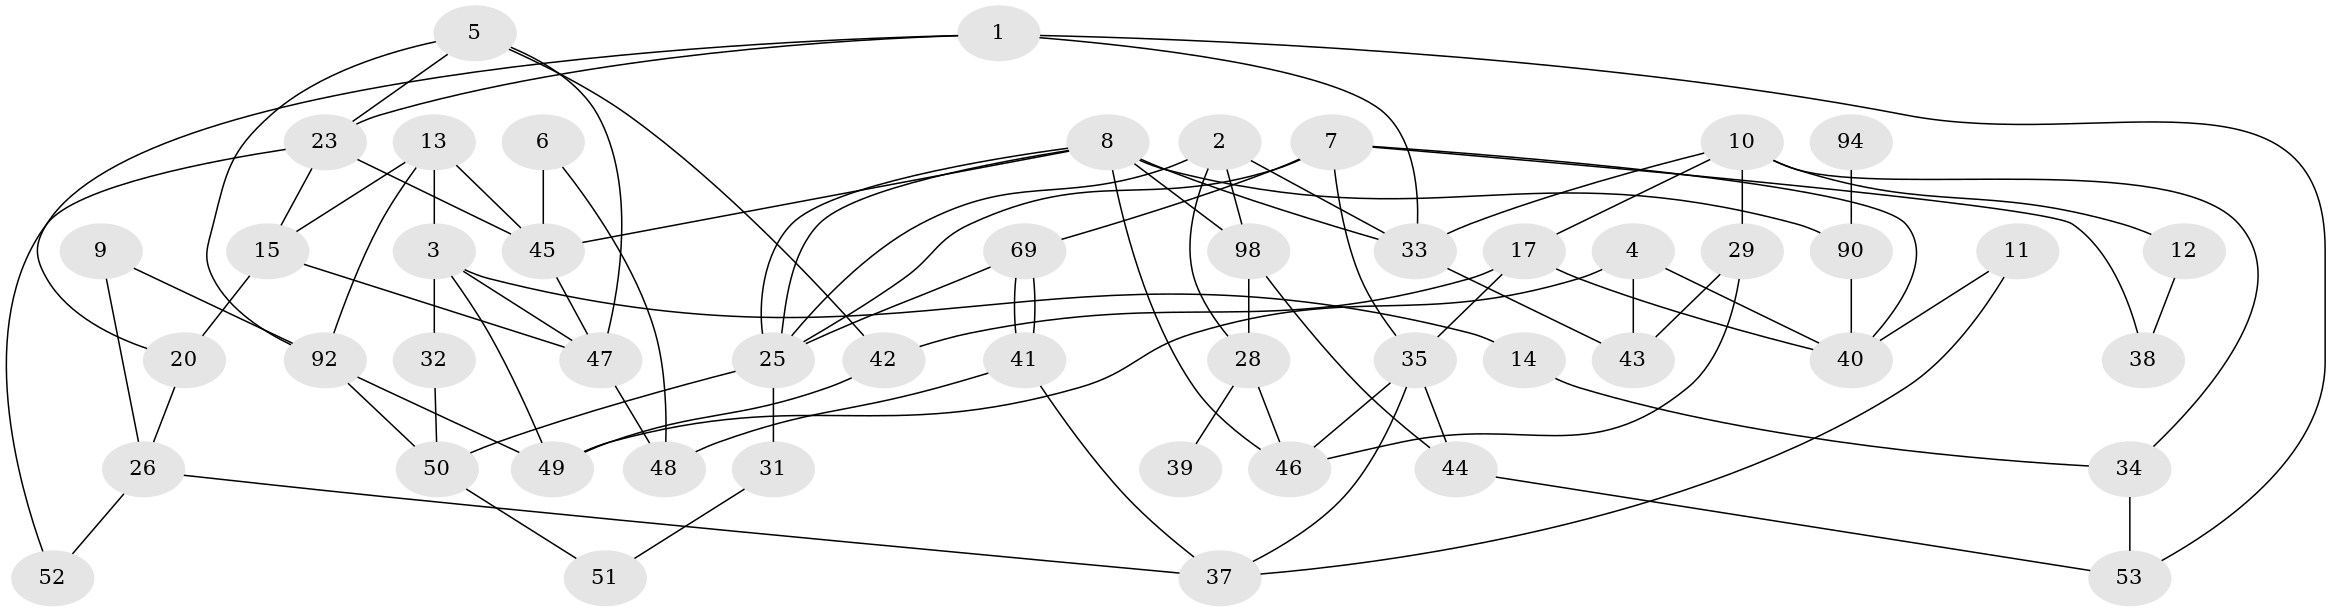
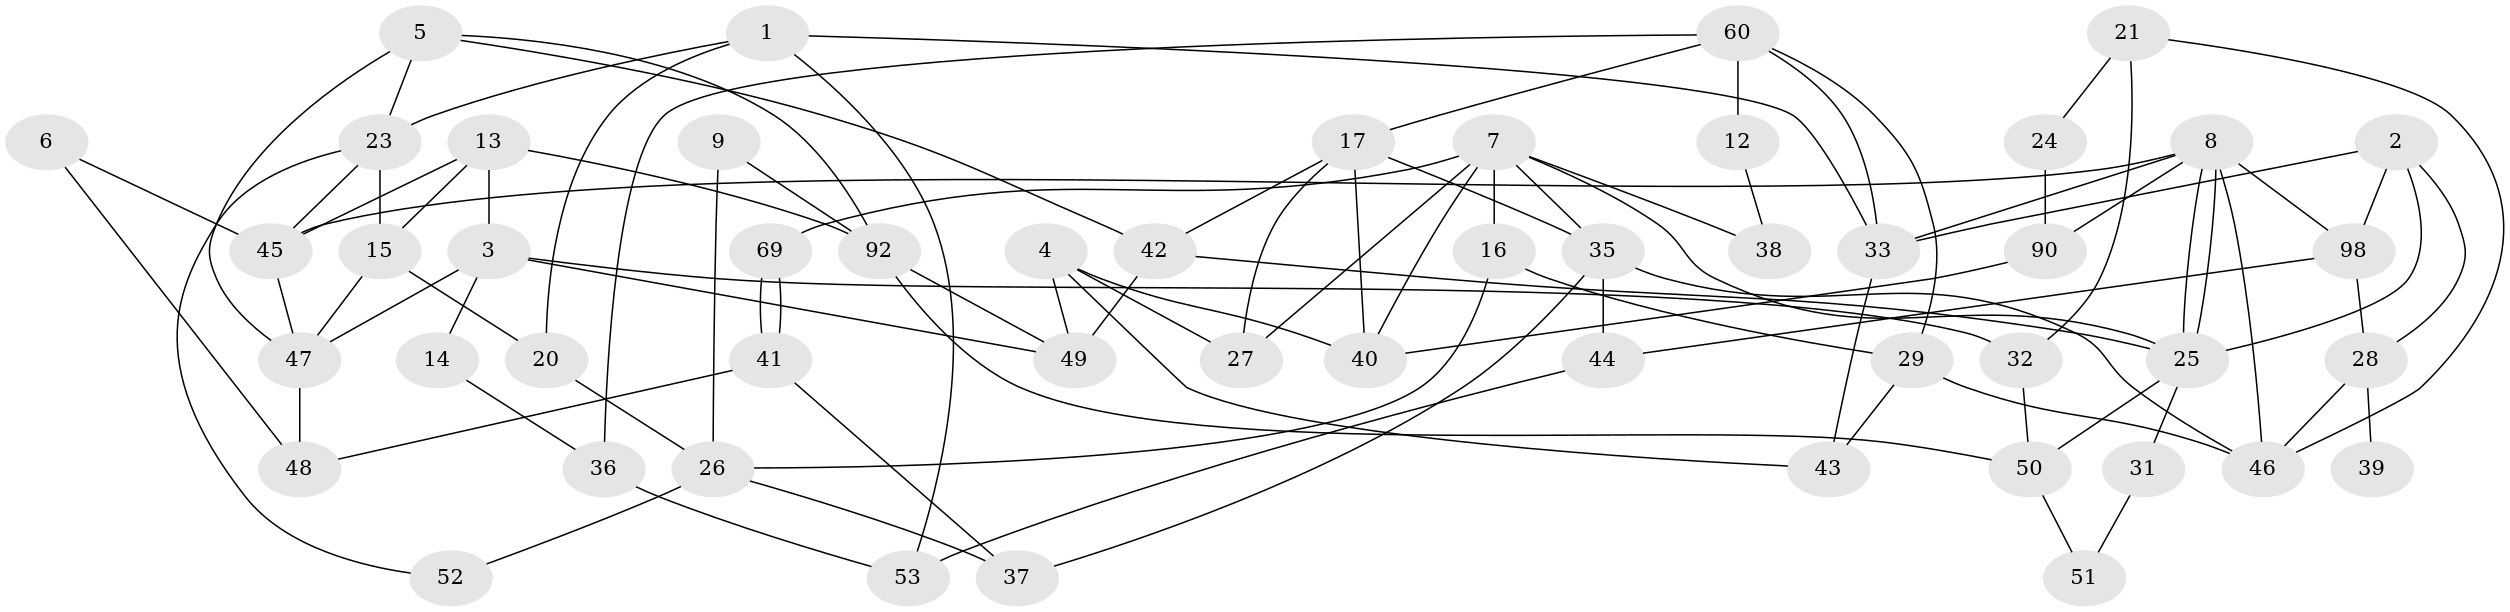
  graph {
    node [color=gray90 style=filled]
    1
    20
    23
    33
    53
    5
    47
    n8 [label=92]
    42
    15
    26
    45
    52
    43
    2
    n16 [label=98]
    25
    28
    44
    50
    31
    39
    46
    3
    14
    32
    49
-   34
+   34 [label=36]
    48
    4
+   27
    40
    6
    7
+   16
    n36 [label=69]
    35
    38
    29
    41
    37
    8
    n43 [label=90]
    12
    9
-   10
+   10 [label=60]
    17
-   11
    13
-   24 [label=94]
+   21
+   24
    51
    1 -- 20
    1 -- 23
    1 -- 33
    1 -- 53
    20 -- 26
    23 -- 15
    23 -- 45
    23 -- 52
    33 -- 43
    5 -- 23
    5 -- 47
    5 -- n8
    5 -- 42
    47 -- 48
    n8 -- 50
    n8 -- 49
    42 -- 49
    15 -- 20
    15 -- 47
    26 -- 52
    26 -- 37
    45 -- 47
    2 -- 33
    2 -- n16
    2 -- 25
    2 -- 28
    n16 -- 28
    n16 -- 44
    25 -- 50
    25 -- 31
    28 -- 39
    28 -- 46
    44 -- 53
    50 -- 51
    31 -- 51
    3 -- 47
    3 -- 14
    3 -- 32
    3 -- 49
    14 -- 34
    32 -- 50
    34 -- 53
    4 -- 43
    4 -- 49
+   4 -- 27
    4 -- 40
    6 -- 45
    6 -- 48
    7 -- 25
+   7 -- 27
    7 -- 40
+   7 -- 16
    7 -- n36
    7 -- 35
    7 -- 38
-   n36 -- 25
+   16 -- 26
+   16 -- 29
+   42 -- 25
    n36 -- 41
    n36 -- 41
    35 -- 44
    35 -- 46
    35 -- 37
    29 -- 43
    29 -- 46
    41 -- 48
    41 -- 37
    8 -- 33
    8 -- 45
    8 -- n16
    8 -- 25
    8 -- 25
    8 -- 46
    8 -- n43
    n43 -- 40
    12 -- 38
    9 -- n8
    9 -- 26
    10 -- 33
    10 -- 34
    10 -- 29
    10 -- 12
    10 -- 17
    17 -- 42
+   17 -- 27
    17 -- 40
    17 -- 35
-   11 -- 40
-   11 -- 37
    13 -- n8
    13 -- 15
    13 -- 45
    13 -- 3
+   21 -- 46
+   21 -- 32
+   21 -- 24
    24 -- n43
  }
